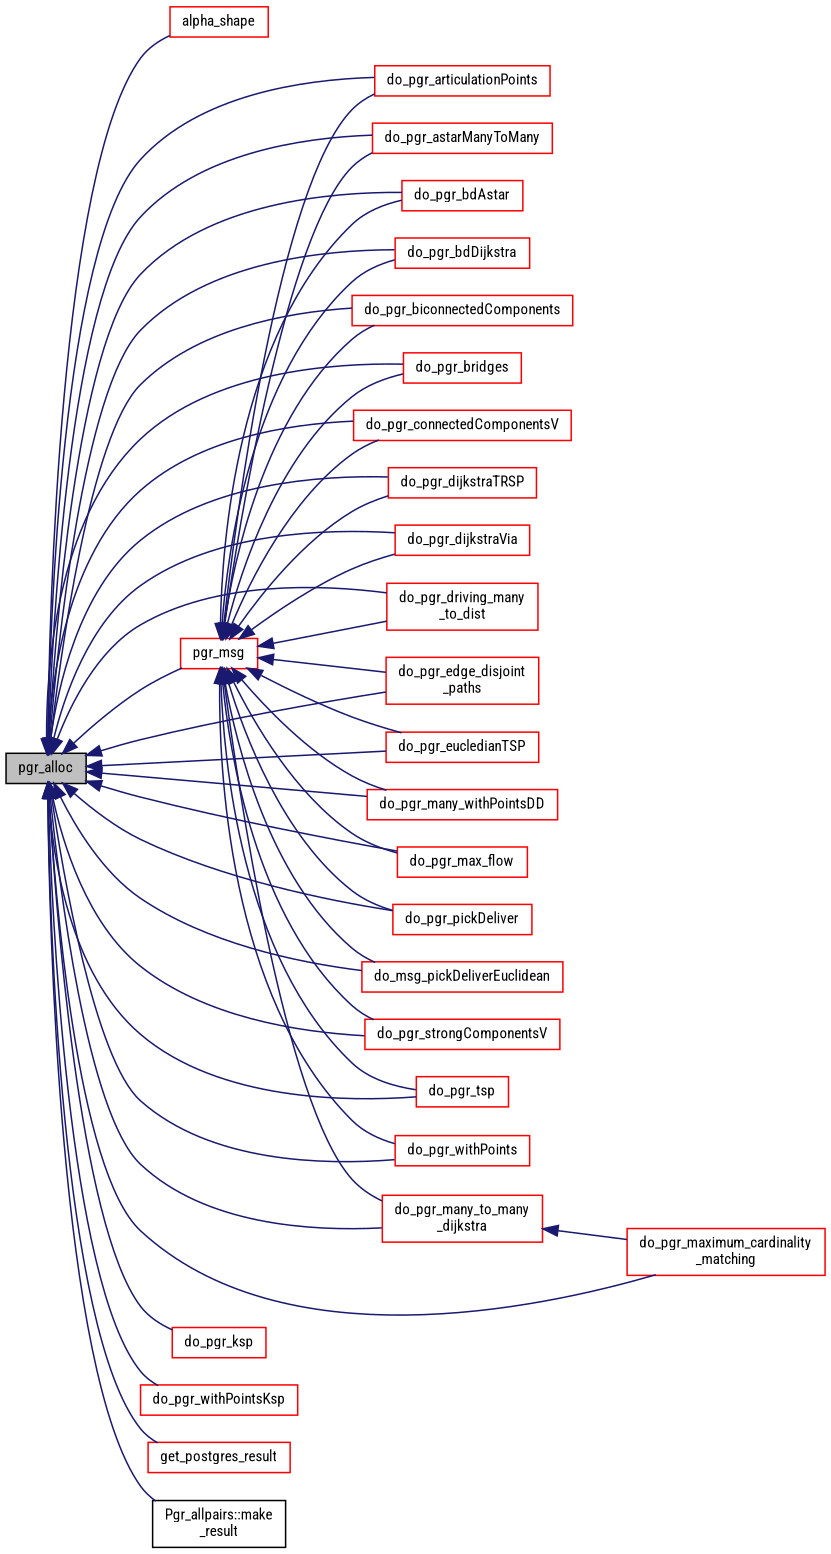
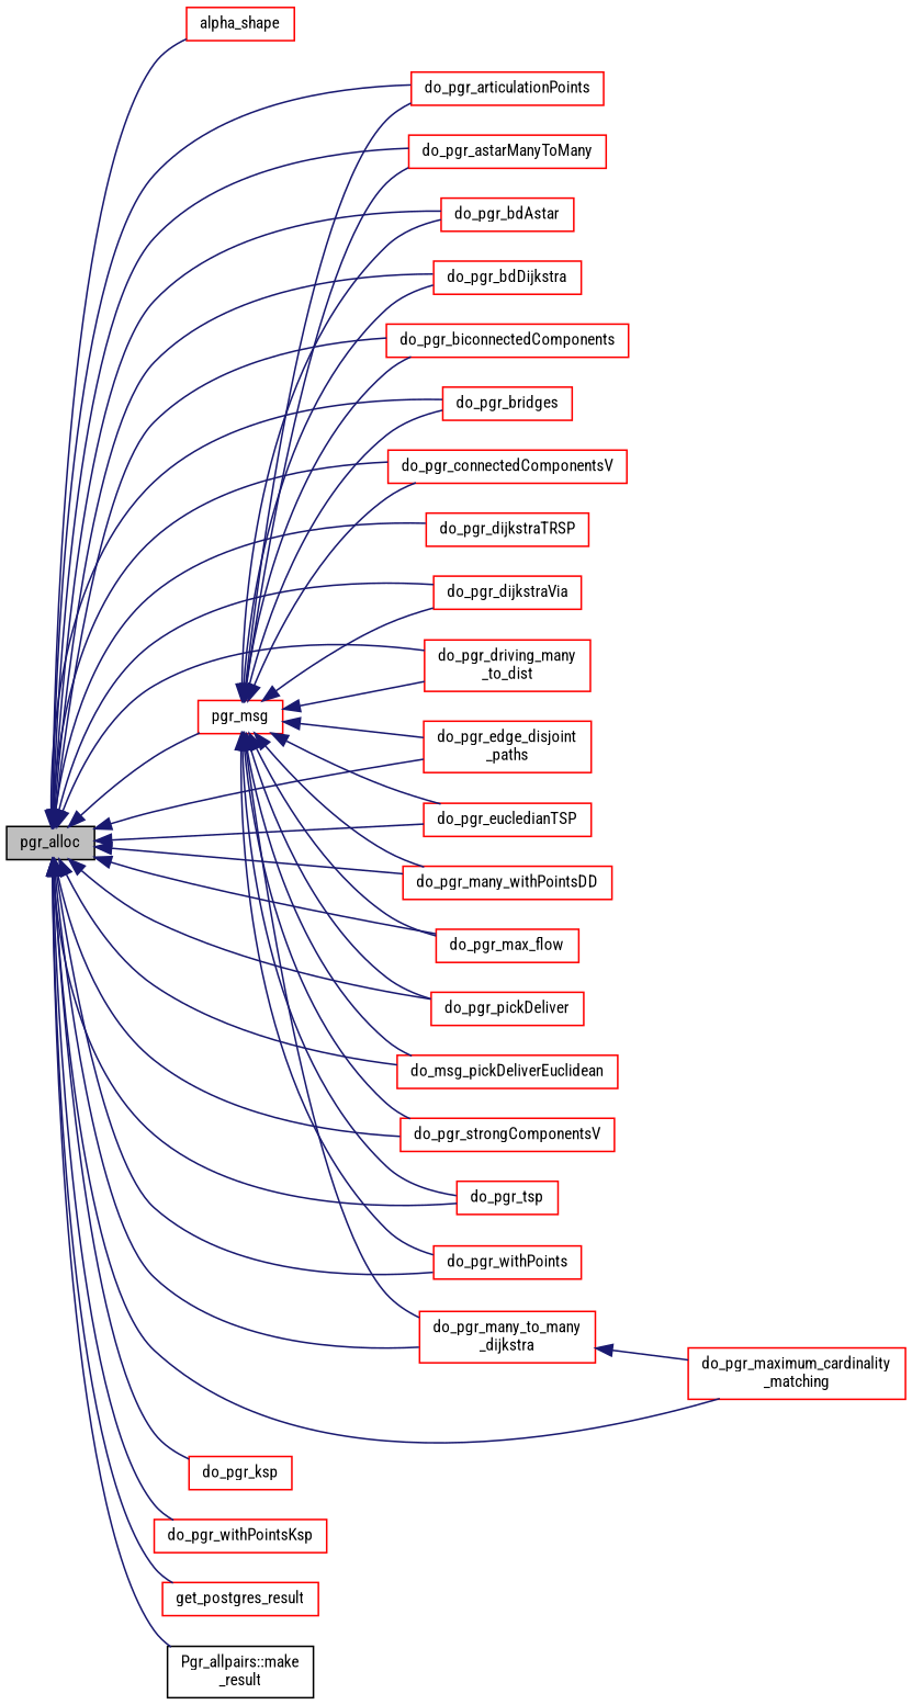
  digraph {
    fontname="Roboto Condensed"
    rankdir=LR
    node [color=red fillcolor=white fontname="Roboto Condensed" fontsize=10 shape=record style=filled]
    edge [color=midnightblue dir=back fontname="Roboto Condensed" fontsize=10 labelfontname=Helvetica labelfontsize=10 style=solid]
    n1 [color=black fillcolor=grey75 fontcolor=black height=0.2 label=pgr_alloc width=0.4]
    n2 [height=0.2 label=alpha_shape width=0.4]
    n3 [height=0.2 label=do_pgr_articulationPoints width=0.4]
    n4 [height=0.2 label=do_pgr_astarManyToMany width=0.4]
    n5 [height=0.2 label=do_pgr_bdAstar width=0.4]
    n6 [height=0.2 label=do_pgr_bdDijkstra width=0.4]
    n7 [height=0.2 label=do_pgr_biconnectedComponents width=0.4]
    n8 [height=0.2 label=do_pgr_bridges width=0.4]
    n9 [height=0.2 label=do_pgr_connectedComponentsV width=0.4]
    n10 [height=0.2 label=do_pgr_dijkstraTRSP width=0.4]
    n11 [height=0.2 label=do_pgr_dijkstraVia width=0.4]
    n12 [height=0.2 label="do_pgr_driving_many\l_to_dist" width=0.4]
    n13 [height=0.2 label="do_pgr_edge_disjoint\l_paths" width=0.4]
    n14 [height=0.2 label=do_pgr_eucledianTSP width=0.4]
    n15 [height=0.2 label=do_pgr_ksp width=0.4]
    n16 [height=0.2 label="do_pgr_many_to_many\l_dijkstra" width=0.4]
    n17 [height=0.2 label=do_pgr_many_withPointsDD width=0.4]
    n18 [height=0.2 label=do_pgr_max_flow width=0.4]
    n19 [height=0.2 label="do_pgr_maximum_cardinality\l_matching" width=0.4]
    n20 [height=0.2 label=do_pgr_pickDeliver width=0.4]
    n21 [height=0.2 label=do_msg_pickDeliverEuclidean width=0.4]
    n22 [height=0.2 label=do_pgr_strongComponentsV width=0.4]
    n23 [height=0.2 label=do_pgr_tsp width=0.4]
    n24 [height=0.2 label=do_pgr_withPoints width=0.4]
    n25 [height=0.2 label=do_pgr_withPointsKsp width=0.4]
    n26 [height=0.2 label=get_postgres_result width=0.4]
    n27 [color=black height=0.2 label="Pgr_allpairs::make\l_result" width=0.4]
    n28 [height=0.2 label=pgr_msg width=0.4]
    n1 -> n2
    n1 -> n3
    n1 -> n4
    n1 -> n5
    n1 -> n6
    n1 -> n7
    n1 -> n8
    n1 -> n9
    n1 -> n10
    n1 -> n11
    n1 -> n12
    n1 -> n13
    n1 -> n14
    n1 -> n15
    n1 -> n16
    n1 -> n17
    n1 -> n18
    n1 -> n19
    n1 -> n20
    n1 -> n21
    n1 -> n22
    n1 -> n23
    n1 -> n24
    n1 -> n25
    n1 -> n26
    n1 -> n27
    n1 -> n28
    n16 -> n19
    n28 -> n3
    n28 -> n4
    n28 -> n5
    n28 -> n6
    n28 -> n7
    n28 -> n8
    n28 -> n9
-   n28 -> n10
    n28 -> n11
    n28 -> n12
    n28 -> n13
    n28 -> n14
    n28 -> n16
    n28 -> n17
    n28 -> n18
    n28 -> n20
    n28 -> n21
    n28 -> n22
    n28 -> n23
    n28 -> n24
  }
